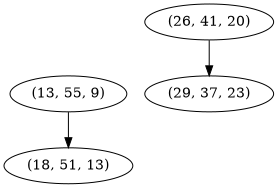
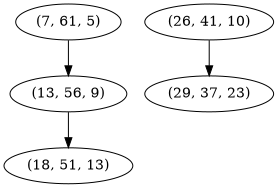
  digraph {
-   "(13, 55, 9)"
+   "(7, 61, 5)"
+   "(13, 55, 9)" [label="(13, 56, 9)"]
    "(18, 51, 13)"
-   "(26, 41, 20)"
+   "(26, 41, 20)" [label="(26, 41, 10)"]
    "(29, 37, 23)"
+   "(7, 61, 5)" -> "(13, 55, 9)"
    "(13, 55, 9)" -> "(18, 51, 13)"
    "(26, 41, 20)" -> "(29, 37, 23)"
  }
